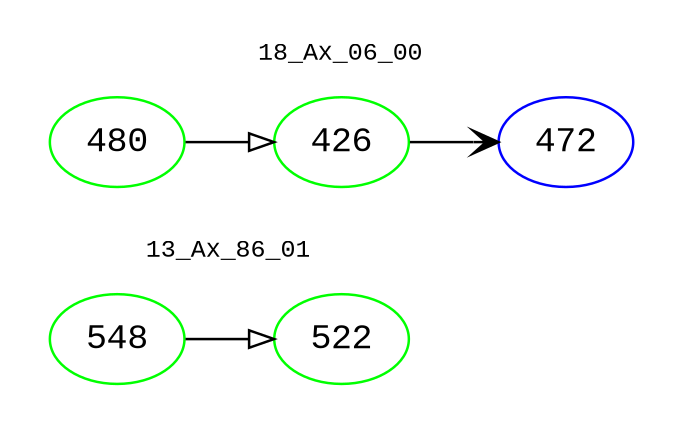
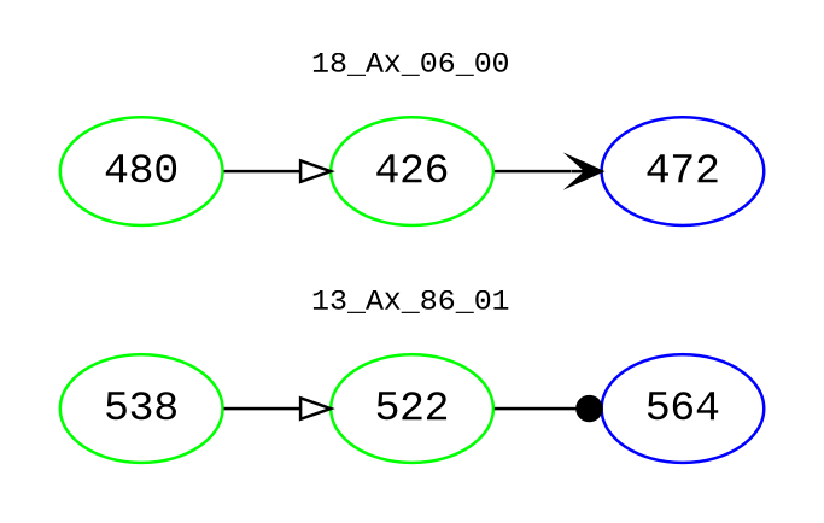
  digraph {
    fontname="Liberation Mono"
    rankdir=LR
    node [color=green fontname="Liberation Mono"]
    edge [arrowhead=onormal color=black fontname="Liberation Mono"]
-   n1 [label=548]
+   n1 [label=538]
    n2 [label=522]
+   n3 [color=blue label=564]
    n4 [label=480]
    n5 [label=426]
    n6 [color=blue label=472]
    subgraph cluster_1 {
      color=white
      fontsize=10
      label="13_Ax_86_01"
      n1
      n2
+     n3
    }
    subgraph cluster_2 {
      color=white
      fontsize=10
      label="18_Ax_06_00"
      n4
      n5
      n6
    }
    n1 -> n2
+   n2 -> n3 [arrowhead=dot]
    n4 -> n5
    n5 -> n6 [arrowhead=vee]
  }
